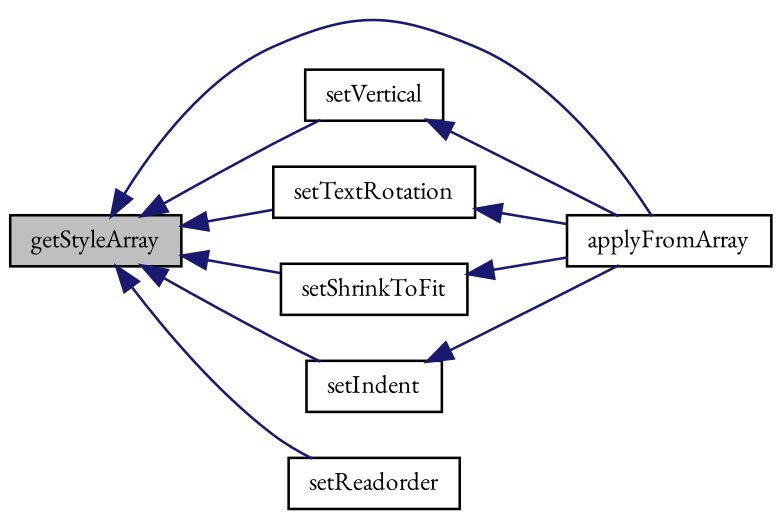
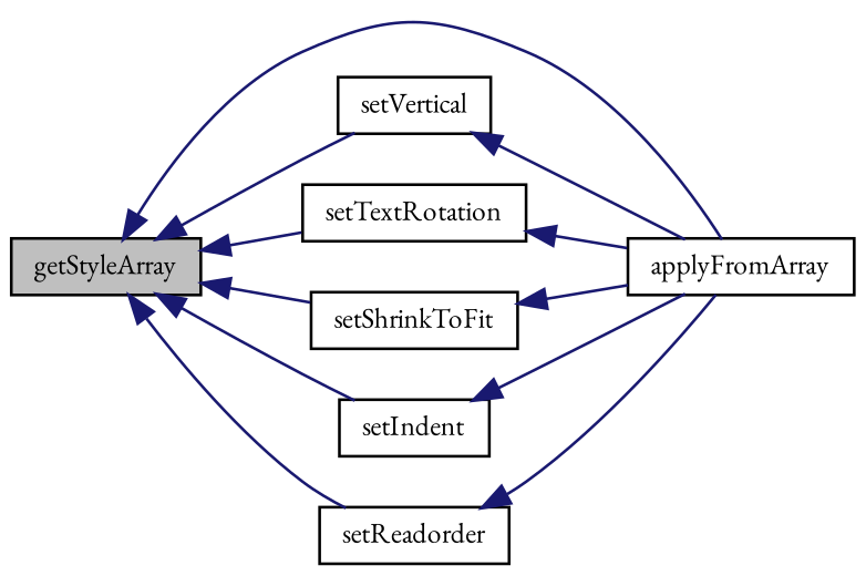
  digraph {
    fontname="EB Garamond"
    rankdir=LR
    node [color=black fillcolor=white fontname="EB Garamond" fontsize=10 shape=record style=filled]
    edge [color=midnightblue dir=back fontname="EB Garamond" fontsize=10 labelfontname=Helvetica labelfontsize=10 style=solid]
    n1 [fillcolor=grey75 fontcolor=black height=0.2 label=getStyleArray width=0.4]
    n2 [height=0.2 label=applyFromArray width=0.4]
    n3 [height=0.2 label=setVertical width=0.4]
    n4 [height=0.2 label=setTextRotation width=0.4]
    n5 [height=0.2 label=setShrinkToFit width=0.4]
    n6 [height=0.2 label=setIndent width=0.4]
    n7 [height=0.2 label=setReadorder width=0.4]
    n1 -> n2
    n1 -> n3
    n1 -> n4
    n1 -> n5
    n1 -> n6
    n1 -> n7
    n3 -> n2
    n4 -> n2
    n5 -> n2
    n6 -> n2
+   n7 -> n2
  }
